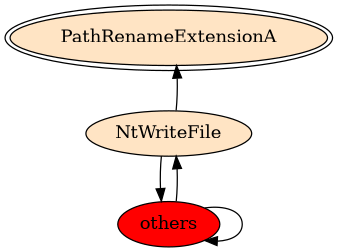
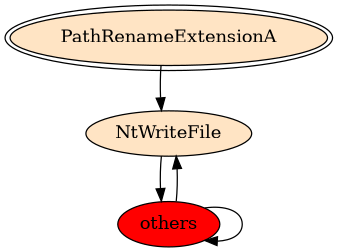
  digraph {
    node [fillcolor=bisque style=filled]
    n1 [label=PathRenameExtensionA peripheries=2]
    n2 [label=NtWriteFile]
    n3 [fillcolor=red label=others]
-   n2 -> n1
+   n1 -> n2
    n2 -> n3
    n3 -> n2
    n3 -> n3
  }
